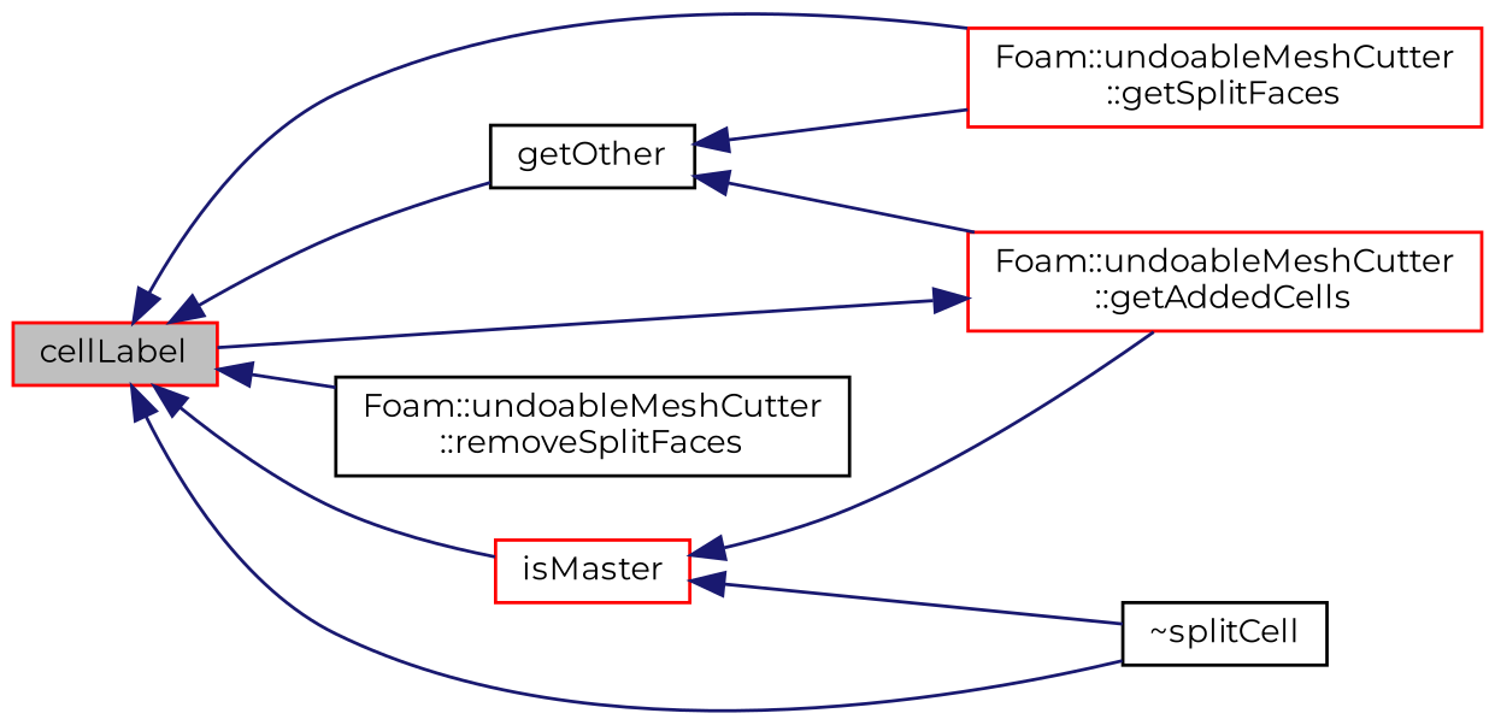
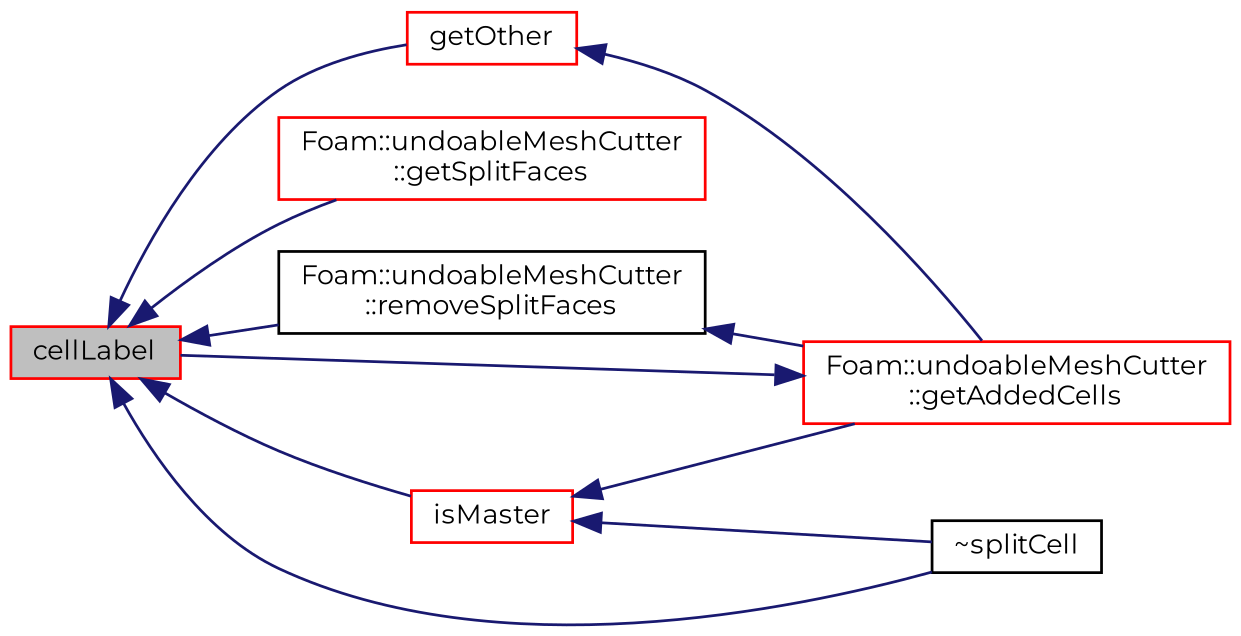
  digraph {
    fontname=Montserrat
    rankdir=LR
    node [color=red fontname=Montserrat fontsize=10 shape=record]
    edge [color=midnightblue dir=back fontname=Montserrat fontsize=10 labelfontname=Helvetica labelfontsize=10 style=solid]
    n1 [fillcolor=grey75 fontcolor=black height=0.2 label=cellLabel style=filled width=0.4]
-   n2 [color=black height=0.2 label=getOther width=0.4]
+   n2 [height=0.2 label=getOther width=0.4]
    n3 [height=0.2 label="Foam::undoableMeshCutter\l::getSplitFaces" width=0.4]
    n4 [height=0.2 label=isMaster width=0.4]
    n5 [color=black height=0.2 label="Foam::undoableMeshCutter\l::removeSplitFaces" width=0.4]
    n6 [color=black height=0.2 label="~splitCell" width=0.4]
    n7 [height=0.2 label="Foam::undoableMeshCutter\l::getAddedCells" width=0.4]
    n1 -> n2
    n1 -> n3
    n1 -> n4
    n1 -> n5
    n1 -> n6
-   n2 -> n3
    n2 -> n7
    n4 -> n6
    n4 -> n7
+   n5 -> n7
    n7 -> n1
  }
